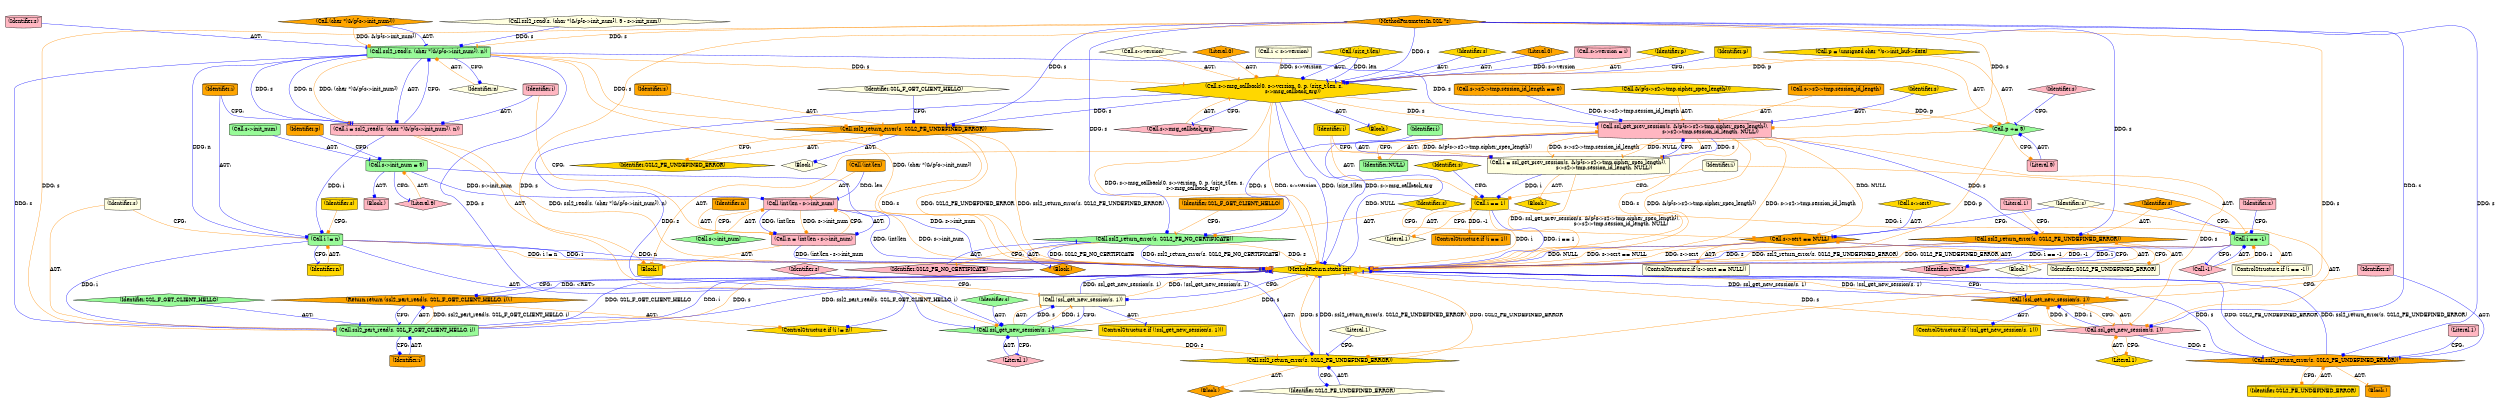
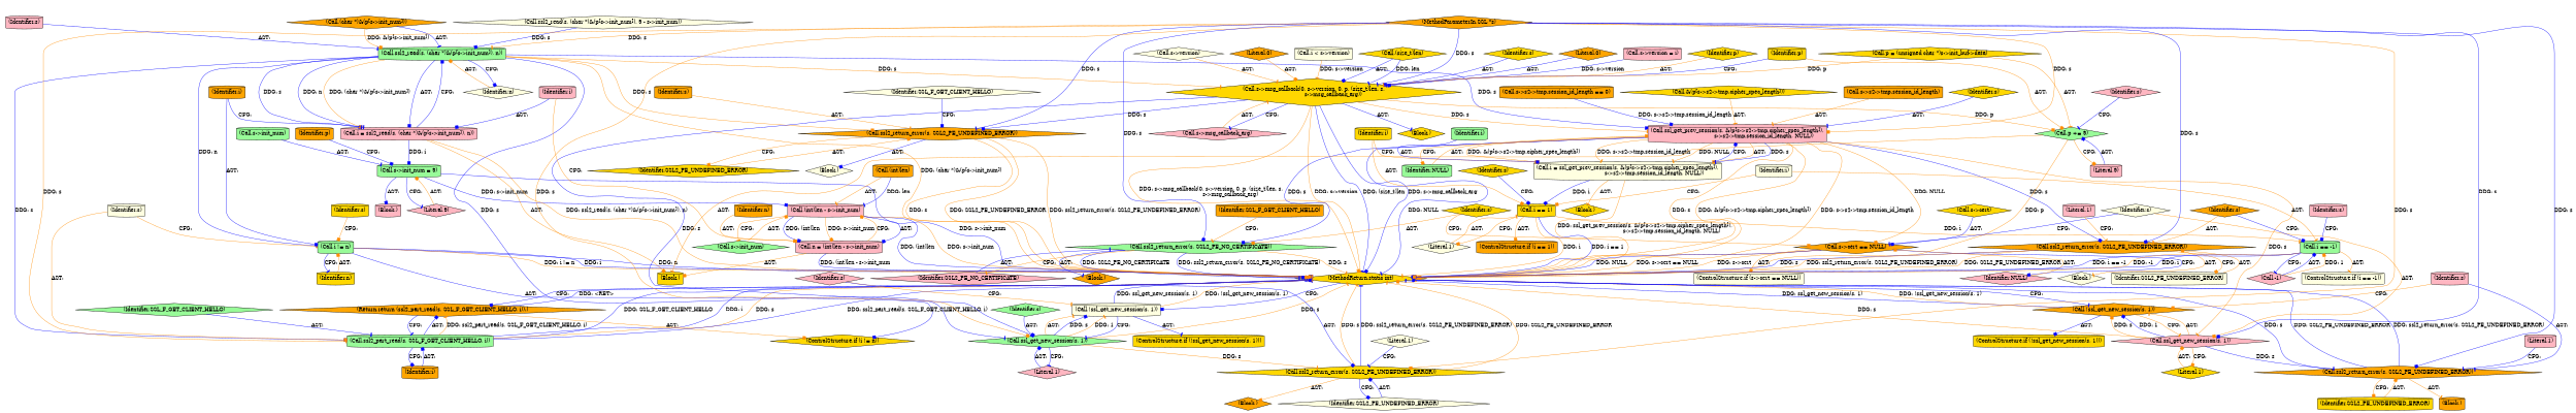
  digraph {
    node [fillcolor=gold shape=diamond style=filled]
    edge [arrowhead=box color=darkorange]
    n1 [fillcolor=palegreen label="(Call,s->init_num = 9)" shape=cylinder]
    n2 [fillcolor=lightpink label="(Call,(int)len - s->init_num)" shape=cylinder]
    n3 [fillcolor=lightpink label="(Block,)" shape=cylinder]
    n4 [label="(MethodReturn,static int)"]
    n5 [fillcolor=lightpink label="(Literal,9)"]
    n6 [fillcolor=lightpink label="(Call,n = (int)len - s->init_num)" shape=cylinder]
    n7 [fillcolor=palegreen label="(Call,s->init_num)"]
    n8 [fillcolor=orange label="(Return,return (ssl2_part_read(s, SSL_F_GET_CLIENT_HELLO, i));)"]
    n9 [fillcolor=lightyellow label="(Call,!ssl_get_new_session(s, 1))" shape=cylinder]
    n10 [fillcolor=orange label="(Call,!ssl_get_new_session(s, 1))"]
    n11 [label="(Block,)" shape=cylinder]
    n12 [fillcolor=palegreen label="(Call,ssl2_read(s, (char *)&(p[s->init_num]), n))" shape=cylinder]
    n13 [fillcolor=lightpink label="(Call,i = ssl2_read(s, (char *)&(p[s->init_num]), n))" shape=cylinder]
    n14 [fillcolor=palegreen label="(Call,i != n)" shape=cylinder]
    n15 [fillcolor=palegreen label="(Call,ssl2_part_read(s, SSL_F_GET_CLIENT_HELLO, i))" shape=cylinder]
    n16 [label="(Call,s->msg_callback(0, s->version, 0, p, (size_t)len, s,\n                        s->msg_callback_arg))"]
    n17 [fillcolor=orange label="(Call,ssl2_return_error(s, SSL2_PE_UNDEFINED_ERROR))"]
    n18 [fillcolor=palegreen label="(Call,ssl_get_new_session(s, 1))"]
    n19 [fillcolor=lightpink label="(Call,ssl_get_prev_session(s, &(p[s->s2->tmp.cipher_spec_length]),\n                                 s->s2->tmp.session_id_length, NULL))" shape=cylinder]
    n20 [fillcolor=lightyellow label="(Identifier,n)"]
    n21 [label="(Identifier,n)" shape=cylinder]
    n22 [label="(ControlStructure,if (i != n))"]
    n23 [fillcolor=orange label="(Identifier,i)" shape=cylinder]
    n24 [fillcolor=palegreen label="(Call,p += 9)"]
    n25 [fillcolor=lightpink label="(Call,s->msg_callback_arg)"]
    n26 [label="(Block,)"]
    n27 [fillcolor=lightyellow label="(Block,)"]
    n28 [label="(Identifier,SSL2_PE_UNDEFINED_ERROR)"]
    n29 [label="(Call,ssl2_return_error(s, SSL2_PE_UNDEFINED_ERROR))"]
    n30 [fillcolor=lightpink label="(Literal,1)"]
    n31 [fillcolor=lightyellow label="(Call,i = ssl_get_prev_session(s, &(p[s->s2->tmp.cipher_spec_length]),\n                                 s->s2->tmp.session_id_length, NULL))" shape=cylinder]
    n32 [fillcolor=orange label="(Call,ssl2_return_error(s, SSL2_PE_UNDEFINED_ERROR))"]
    n33 [fillcolor=orange label="(Call,s->cert == NULL)"]
    n34 [fillcolor=palegreen label="(Call,ssl2_return_error(s, SSL2_PE_NO_CERTIFICATE))"]
    n35 [fillcolor=lightpink label="(Call,ssl_get_new_session(s, 1))"]
    n36 [fillcolor=palegreen label="(Identifier,NULL)" shape=cylinder]
    n37 [fillcolor=lightpink label="(Literal,9)" shape=cylinder]
    n38 [label="(ControlStructure,if (!ssl_get_new_session(s, 1)))" shape=cylinder]
    n39 [fillcolor=orange label="(Block,)"]
    n40 [fillcolor=lightyellow label="(Identifier,SSL2_PE_UNDEFINED_ERROR)"]
    n41 [label="(Call,i == 1)" shape=cylinder]
    n42 [label="(Block,)"]
    n43 [fillcolor=lightyellow label="(Identifier,SSL2_PE_UNDEFINED_ERROR)" shape=cylinder]
    n44 [fillcolor=lightyellow label="(Block,)"]
    n45 [fillcolor=lightyellow label="(ControlStructure,if (s->cert == NULL))" shape=cylinder]
    n46 [fillcolor=lightpink label="(Identifier,NULL)"]
    n47 [fillcolor=orange label="(Block,)"]
    n48 [fillcolor=lightpink label="(Identifier,SSL2_PE_NO_CERTIFICATE)"]
    n49 [fillcolor=orange label="(Call,ssl2_return_error(s, SSL2_PE_UNDEFINED_ERROR))"]
    n50 [label="(Literal,1)"]
    n51 [fillcolor=palegreen label="(Call,i == -1)" shape=cylinder]
    n52 [fillcolor=lightyellow label="(Literal,1)"]
    n53 [fillcolor=orange label="(ControlStructure,if (i == 1))" shape=cylinder]
    n54 [fillcolor=lightyellow label="(ControlStructure,if (i == -1))" shape=cylinder]
    n55 [fillcolor=lightpink label="(Call,-1)"]
    n56 [label="(ControlStructure,if (!ssl_get_new_session(s, 1)))" shape=cylinder]
    n57 [label="(Identifier,SSL2_PE_UNDEFINED_ERROR)" shape=cylinder]
    n58 [fillcolor=orange label="(Block,)" shape=cylinder]
    n59 [fillcolor=palegreen label="(Identifier,s)"]
    n60 [fillcolor=lightyellow label="(Identifier,s)"]
    n61 [label="(Identifier,i)" shape=cylinder]
    n62 [fillcolor=orange label="(Literal,0)"]
    n63 [fillcolor=lightpink label="(Identifier,s)" shape=cylinder]
    n64 [fillcolor=lightpink label="(Identifier,s)" shape=cylinder]
    n65 [fillcolor=orange label="(Identifier,n)" shape=cylinder]
    n66 [fillcolor=orange label="(Call,(int)len)" shape=cylinder]
    n67 [fillcolor=orange label="(Call,(char *)&(p[s->init_num]))"]
    n68 [fillcolor=lightpink label="(Literal,1)" shape=cylinder]
    n69 [fillcolor=lightpink label="(Call,s->version = i)" shape=cylinder]
    n70 [fillcolor=lightyellow label="(Identifier,s)" shape=cylinder]
    n71 [label="(Identifier,p)"]
    n72 [fillcolor=lightpink label="(Identifier,s)"]
    n73 [fillcolor=palegreen label="(Identifier,i)" shape=cylinder]
    n74 [fillcolor=orange label="(Call,s->s2->tmp.session_id_length == 0)" shape=cylinder]
    n75 [fillcolor=lightpink label="(Identifier,i)" shape=cylinder]
    n76 [label="(Call,(size_t)len)"]
    n77 [fillcolor=lightyellow label="(Literal,1)"]
    n78 [label="(Identifier,p)" shape=cylinder]
    n79 [fillcolor=orange label="(Identifier,i)" shape=cylinder]
    n80 [fillcolor=orange label="(Identifier,s)"]
    n81 [fillcolor=orange label="(Identifier,SSL_F_GET_CLIENT_HELLO)" shape=cylinder]
    n82 [fillcolor=orange label="(Identifier,p)" shape=cylinder]
    n83 [fillcolor=lightyellow label="(Call,s->version)"]
    n84 [fillcolor=lightpink label="(Identifier,s)" shape=cylinder]
    n85 [fillcolor=palegreen label="(Identifier,SSL_F_GET_CLIENT_HELLO)"]
    n86 [label="(Identifier,s)" shape=cylinder]
    n87 [label="(Call,p = (unsigned char *)s->init_buf->data)"]
    n88 [label="(Call,&(p[s->s2->tmp.cipher_spec_length]))"]
    n89 [fillcolor=lightyellow label="(Call,i < s->version)" shape=cylinder]
    n90 [fillcolor=lightyellow label="(Identifier,SSL_F_GET_CLIENT_HELLO)"]
    n91 [fillcolor=lightpink label="(Identifier,s)"]
    n92 [label="(Identifier,s)"]
    n93 [fillcolor=palegreen label="(Call,s->init_num)" shape=cylinder]
    n94 [label="(Identifier,s)"]
    n95 [fillcolor=orange label="(Call,s->s2->tmp.session_id_length)" shape=cylinder]
    n96 [fillcolor=lightpink label="(Literal,1)" shape=cylinder]
    n97 [fillcolor=orange label="(Literal,0)"]
    n98 [label="(Identifier,s)"]
    n99 [label="(Call,s->cert)"]
    n100 [fillcolor=orange label="(Identifier,s)" shape=cylinder]
    n101 [label="(Identifier,s)"]
    n102 [fillcolor=lightyellow label="(Identifier,i)" shape=cylinder]
    n103 [fillcolor=lightyellow label="(Call,ssl2_read(s, (char *)&(p[s->init_num]), 9 - s->init_num))"]
    n104 [fillcolor=orange label="(MethodParameterIn,SSL *s)"]
    n1 -> n2 [color=blue label="DDG: s->init_num"]
    n1 -> n3 [color=blue label="AST: "]
    n1 -> n4 [arrowhead=tee color=blue label="DDG: s->init_num"]
    n1 -> n5 [arrowhead=tee color=blue label="CFG: "]
    n2 -> n4 [arrowhead=tee color=blue label="DDG: (int)len"]
    n2 -> n4 [label="DDG: s->init_num"]
    n2 -> n6 [color=blue label="AST: "]
    n2 -> n6 [color=blue label="DDG: (int)len"]
    n2 -> n6 [label="DDG: s->init_num"]
    n2 -> n7 [arrowhead=tee label="CFG: "]
    n4 -> n8 [color=blue label="CFG: "]
    n4 -> n9 [color=blue label="CFG: "]
    n4 -> n10 [arrowhead=tee color=blue label="CFG: "]
    n5 -> n1 [label="AST: "]
    n6 -> n2 [label="CFG: "]
    n6 -> n4 [color=blue label="DDG: (int)len - s->init_num"]
    n6 -> n11 [label="AST: "]
    n7 -> n2 [label="AST: "]
    n8 -> n4 [arrowhead=tee color=blue label="DDG: <RET>"]
    n8 -> n15 [arrowhead=tee color=blue label="CFG: "]
    n8 -> n22 [label="AST: "]
    n9 -> n4 [color=blue label="DDG: ssl_get_new_session(s, 1)"]
    n9 -> n4 [label="DDG: !ssl_get_new_session(s, 1)"]
    n9 -> n18 [arrowhead=tee color=blue label="CFG: "]
    n9 -> n38 [arrowhead=tee color=blue label="AST: "]
    n10 -> n4 [arrowhead=tee color=blue label="DDG: ssl_get_new_session(s, 1)"]
    n10 -> n4 [label="DDG: !ssl_get_new_session(s, 1)"]
    n10 -> n35 [arrowhead=tee label="CFG: "]
    n10 -> n56 [color=blue label="AST: "]
    n12 -> n4 [arrowhead=tee label="DDG: (char *)&(p[s->init_num])"]
    n12 -> n13 [color=blue label="AST: "]
    n12 -> n13 [color=blue label="DDG: s"]
    n12 -> n13 [label="DDG: (char *)&(p[s->init_num])"]
    n12 -> n13 [arrowhead=tee color=blue label="DDG: n"]
    n12 -> n14 [arrowhead=tee color=blue label="DDG: n"]
    n12 -> n15 [color=blue label="DDG: s"]
    n12 -> n16 [arrowhead=tee label="DDG: s"]
    n12 -> n17 [label="DDG: s"]
    n12 -> n18 [arrowhead=tee color=blue label="DDG: s"]
    n12 -> n19 [color=blue label="DDG: s"]
    n12 -> n20 [color=blue label="CFG: "]
    n13 -> n4 [label="DDG: ssl2_read(s, (char *)&(p[s->init_num]), n)"]
    n13 -> n11 [label="AST: "]
    n13 -> n12 [color=blue label="CFG: "]
-   n13 -> n14 [color=blue label="DDG: i"]
+   n13 -> n1 [color=blue label="DDG: i"]
    n14 -> n4 [arrowhead=tee color=blue label="DDG: i"]
    n14 -> n4 [color=blue label="DDG: n"]
    n14 -> n4 [arrowhead=tee label="DDG: i != n"]
-   n14 -> n15 [color=blue label="DDG: i"]
    n14 -> n21 [arrowhead=tee color=blue label="CFG: "]
    n14 -> n22 [color=blue label="AST: "]
    n15 -> n4 [color=blue label="DDG: SSL_F_GET_CLIENT_HELLO"]
    n15 -> n4 [arrowhead=tee color=blue label="DDG: i"]
    n15 -> n4 [label="DDG: s"]
    n15 -> n4 [color=blue label="DDG: ssl2_part_read(s, SSL_F_GET_CLIENT_HELLO, i)"]
    n15 -> n8 [color=blue label="AST: "]
    n15 -> n8 [arrowhead=tee label="DDG: ssl2_part_read(s, SSL_F_GET_CLIENT_HELLO, i)"]
    n15 -> n23 [color=blue label="CFG: "]
    n16 -> n4 [label="DDG: s->msg_callback(0, s->version, 0, p, (size_t)len, s,\n                        s->msg_callback_arg)"]
    n16 -> n4 [arrowhead=tee label="DDG: s->version"]
    n16 -> n4 [arrowhead=tee color=blue label="DDG: (size_t)len"]
    n16 -> n4 [color=blue label="DDG: s->msg_callback_arg"]
    n16 -> n17 [color=blue label="DDG: s"]
    n16 -> n18 [color=blue label="DDG: s"]
    n16 -> n19 [arrowhead=tee label="DDG: s"]
    n16 -> n24 [label="DDG: p"]
    n16 -> n25 [arrowhead=tee color=blue label="CFG: "]
    n16 -> n26 [arrowhead=tee color=blue label="AST: "]
    n17 -> n4 [arrowhead=tee label="DDG: ssl2_return_error(s, SSL2_PE_UNDEFINED_ERROR)"]
    n17 -> n4 [label="DDG: s"]
    n17 -> n4 [label="DDG: SSL2_PE_UNDEFINED_ERROR"]
    n17 -> n27 [color=blue label="AST: "]
    n17 -> n28 [label="CFG: "]
    n18 -> n4 [arrowhead=tee label="DDG: s"]
    n18 -> n9 [arrowhead=tee label="AST: "]
    n18 -> n9 [color=blue label="DDG: s"]
    n18 -> n9 [arrowhead=tee label="DDG: 1"]
    n18 -> n29 [arrowhead=tee label="DDG: s"]
    n18 -> n30 [arrowhead=tee color=blue label="CFG: "]
    n19 -> n4 [label="DDG: s->s2->tmp.session_id_length"]
    n19 -> n4 [arrowhead=tee label="DDG: s"]
    n19 -> n4 [arrowhead=tee color=blue label="DDG: NULL"]
    n19 -> n4 [label="DDG: &(p[s->s2->tmp.cipher_spec_length])"]
    n19 -> n31 [label="AST: "]
    n19 -> n31 [arrowhead=tee color=blue label="DDG: s"]
    n19 -> n31 [label="DDG: &(p[s->s2->tmp.cipher_spec_length])"]
    n19 -> n31 [arrowhead=tee label="DDG: s->s2->tmp.session_id_length"]
    n19 -> n31 [arrowhead=tee label="DDG: NULL"]
    n19 -> n32 [color=blue label="DDG: s"]
    n19 -> n33 [label="DDG: NULL"]
    n19 -> n34 [color=blue label="DDG: s"]
    n19 -> n35 [arrowhead=tee label="DDG: s"]
    n19 -> n36 [label="CFG: "]
    n20 -> n12 [label="AST: "]
    n21 -> n14 [label="AST: "]
    n23 -> n15 [color=blue label="AST: "]
    n24 -> n4 [arrowhead=tee label="DDG: p"]
    n24 -> n11 [arrowhead=tee label="AST: "]
    n24 -> n37 [label="CFG: "]
    n25 -> n16 [arrowhead=tee label="AST: "]
    n28 -> n17 [label="AST: "]
    n29 -> n4 [arrowhead=tee color=blue label="DDG: ssl2_return_error(s, SSL2_PE_UNDEFINED_ERROR)"]
    n29 -> n4 [arrowhead=tee label="DDG: SSL2_PE_UNDEFINED_ERROR"]
    n29 -> n4 [arrowhead=tee label="DDG: s"]
    n29 -> n39 [label="AST: "]
    n29 -> n40 [color=blue label="CFG: "]
    n30 -> n18 [color=blue label="AST: "]
    n31 -> n4 [label="DDG: ssl_get_prev_session(s, &(p[s->s2->tmp.cipher_spec_length]),\n                                 s->s2->tmp.session_id_length, NULL)"]
    n31 -> n19 [color=blue label="CFG: "]
    n31 -> n41 [color=blue label="DDG: i"]
    n31 -> n42 [arrowhead=tee label="AST: "]
    n32 -> n4 [arrowhead=tee color=blue label="DDG: s"]
    n32 -> n4 [arrowhead=tee label="DDG: ssl2_return_error(s, SSL2_PE_UNDEFINED_ERROR)"]
    n32 -> n4 [label="DDG: SSL2_PE_UNDEFINED_ERROR"]
    n32 -> n43 [label="CFG: "]
    n32 -> n44 [arrowhead=tee label="AST: "]
    n33 -> n4 [label="DDG: s->cert == NULL"]
    n33 -> n4 [label="DDG: s->cert"]
    n33 -> n4 [color=blue label="DDG: NULL"]
    n33 -> n45 [label="AST: "]
    n33 -> n46 [color=blue label="CFG: "]
    n34 -> n4 [color=blue label="DDG: SSL2_PE_NO_CERTIFICATE"]
    n34 -> n4 [arrowhead=tee color=blue label="DDG: ssl2_return_error(s, SSL2_PE_NO_CERTIFICATE)"]
    n34 -> n4 [arrowhead=tee label="DDG: s"]
    n34 -> n47 [arrowhead=tee color=blue label="AST: "]
    n34 -> n48 [arrowhead=tee label="CFG: "]
    n35 -> n4 [label="DDG: s"]
    n35 -> n10 [arrowhead=tee label="AST: "]
    n35 -> n10 [label="DDG: s"]
    n35 -> n10 [color=blue label="DDG: 1"]
    n35 -> n49 [arrowhead=tee color=blue label="DDG: s"]
    n35 -> n50 [label="CFG: "]
    n36 -> n19 [label="AST: "]
    n37 -> n24 [color=blue label="AST: "]
    n40 -> n29 [color=blue label="AST: "]
    n41 -> n4 [arrowhead=tee color=blue label="DDG: i == 1"]
    n41 -> n4 [arrowhead=tee label="DDG: i"]
    n41 -> n51 [arrowhead=tee label="DDG: i"]
    n41 -> n52 [label="CFG: "]
-   n41 -> n53 [label="DDG: -1"]
+   n41 -> n53 [label="AST: "]
    n43 -> n32 [label="AST: "]
    n46 -> n33 [label="AST: "]
    n48 -> n34 [arrowhead=tee color=blue label="AST: "]
    n49 -> n4 [arrowhead=tee color=blue label="DDG: s"]
    n49 -> n4 [arrowhead=tee color=blue label="DDG: SSL2_PE_UNDEFINED_ERROR"]
    n49 -> n4 [arrowhead=tee color=blue label="DDG: ssl2_return_error(s, SSL2_PE_UNDEFINED_ERROR)"]
    n49 -> n57 [label="CFG: "]
    n49 -> n58 [arrowhead=tee label="AST: "]
    n50 -> n35 [label="AST: "]
    n51 -> n4 [color=blue label="DDG: i == -1"]
    n51 -> n4 [color=blue label="DDG: i"]
    n51 -> n4 [label="DDG: -1"]
    n51 -> n54 [arrowhead=tee label="AST: "]
    n51 -> n55 [arrowhead=tee color=blue label="CFG: "]
    n52 -> n41 [arrowhead=tee label="AST: "]
    n55 -> n51 [color=blue label="AST: "]
    n55 -> n51 [label="DDG: 1"]
    n57 -> n49 [label="AST: "]
    n59 -> n18 [color=blue label="AST: "]
    n60 -> n33 [arrowhead=tee color=blue label="CFG: "]
    n60 -> n35 [label="AST: "]
    n61 -> n31 [arrowhead=tee label="CFG: "]
    n61 -> n41 [label="AST: "]
    n62 -> n16 [label="AST: "]
    n63 -> n12 [arrowhead=tee color=blue label="AST: "]
    n64 -> n10 [label="CFG: "]
    n64 -> n49 [arrowhead=tee color=blue label="AST: "]
    n65 -> n6 [label="AST: "]
    n66 -> n2 [arrowhead=tee label="AST: "]
    n66 -> n2 [arrowhead=tee color=blue label="DDG: len"]
    n67 -> n12 [arrowhead=tee color=blue label="AST: "]
    n67 -> n12 [label="DDG: &(p[s->init_num])"]
    n68 -> n32 [arrowhead=tee label="CFG: "]
    n69 -> n16 [color=blue label="DDG: s->version"]
    n70 -> n14 [arrowhead=tee label="CFG: "]
    n70 -> n15 [label="AST: "]
    n71 -> n16 [arrowhead=tee label="AST: "]
    n72 -> n24 [arrowhead=tee color=blue label="CFG: "]
    n73 -> n31 [color=blue label="AST: "]
    n74 -> n19 [color=blue label="DDG: s->s2->tmp.session_id_length"]
    n75 -> n6 [label="CFG: "]
    n75 -> n13 [color=blue label="AST: "]
    n76 -> n16 [color=blue label="AST: "]
    n76 -> n16 [arrowhead=tee color=blue label="DDG: len"]
    n77 -> n29 [arrowhead=tee color=blue label="CFG: "]
    n78 -> n16 [color=blue label="CFG: "]
    n78 -> n24 [label="AST: "]
    n79 -> n13 [arrowhead=tee color=blue label="CFG: "]
    n79 -> n14 [color=blue label="AST: "]
    n80 -> n32 [arrowhead=tee label="AST: "]
    n80 -> n51 [color=blue label="CFG: "]
    n81 -> n34 [arrowhead=tee label="CFG: "]
    n82 -> n1 [color=blue label="CFG: "]
    n83 -> n16 [arrowhead=tee label="AST: "]
    n84 -> n51 [color=blue label="CFG: "]
    n85 -> n15 [arrowhead=tee color=blue label="AST: "]
    n86 -> n14 [label="CFG: "]
    n87 -> n16 [arrowhead=tee label="DDG: p"]
    n87 -> n24 [arrowhead=tee label="AST: "]
    n88 -> n19 [arrowhead=tee label="AST: "]
    n89 -> n16 [arrowhead=tee label="DDG: s->version"]
    n90 -> n17 [color=blue label="CFG: "]
    n91 -> n9 [arrowhead=tee label="CFG: "]
    n91 -> n29 [color=blue label="AST: "]
    n92 -> n16 [arrowhead=tee color=blue label="AST: "]
    n93 -> n1 [arrowhead=tee color=blue label="AST: "]
    n94 -> n33 [label="CFG: "]
    n94 -> n34 [label="AST: "]
    n95 -> n19 [arrowhead=tee label="AST: "]
    n96 -> n49 [arrowhead=tee color=blue label="CFG: "]
    n97 -> n16 [color=blue label="AST: "]
    n98 -> n19 [arrowhead=tee color=blue label="AST: "]
    n99 -> n33 [color=blue label="AST: "]
    n100 -> n17 [arrowhead=tee label="AST: "]
    n101 -> n41 [color=blue label="CFG: "]
    n102 -> n41 [label="CFG: "]
    n102 -> n51 [arrowhead=tee label="AST: "]
    n103 -> n12 [color=blue label="DDG: s"]
    n104 -> n12 [arrowhead=tee label="DDG: s"]
    n104 -> n15 [arrowhead=tee label="DDG: s"]
    n104 -> n16 [arrowhead=tee color=blue label="DDG: s"]
    n104 -> n17 [arrowhead=tee color=blue label="DDG: s"]
    n104 -> n18 [label="DDG: s"]
    n104 -> n19 [label="DDG: s"]
    n104 -> n29 [label="DDG: s"]
    n104 -> n32 [color=blue label="DDG: s"]
    n104 -> n34 [color=blue label="DDG: s"]
    n104 -> n35 [color=blue label="DDG: s"]
    n104 -> n49 [color=blue label="DDG: s"]
  }
